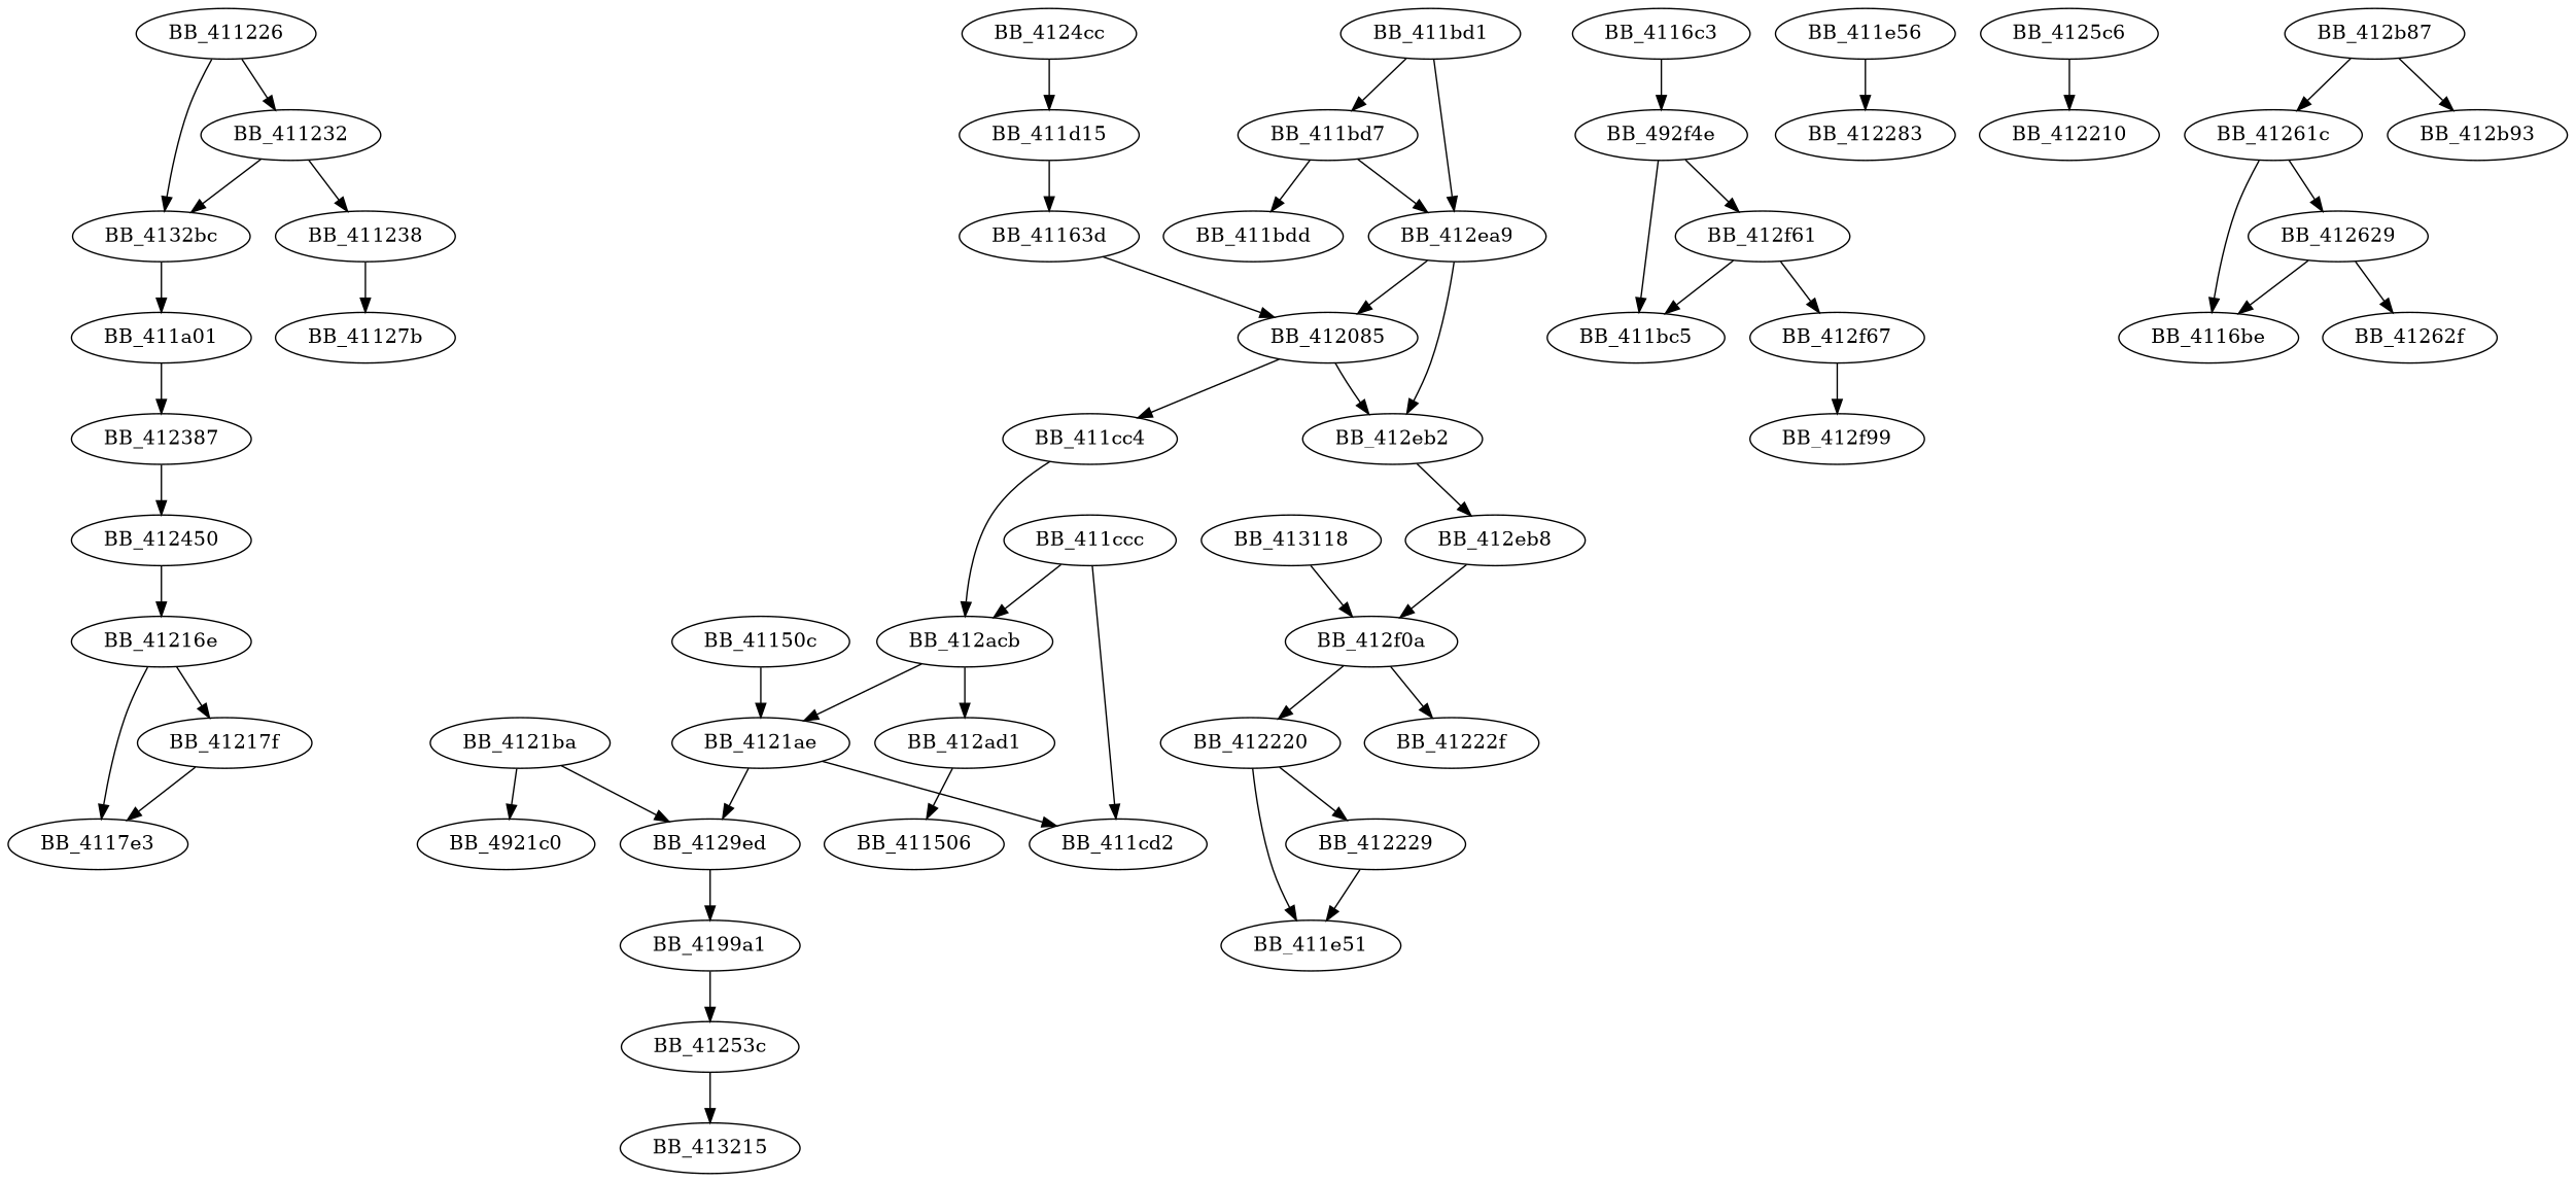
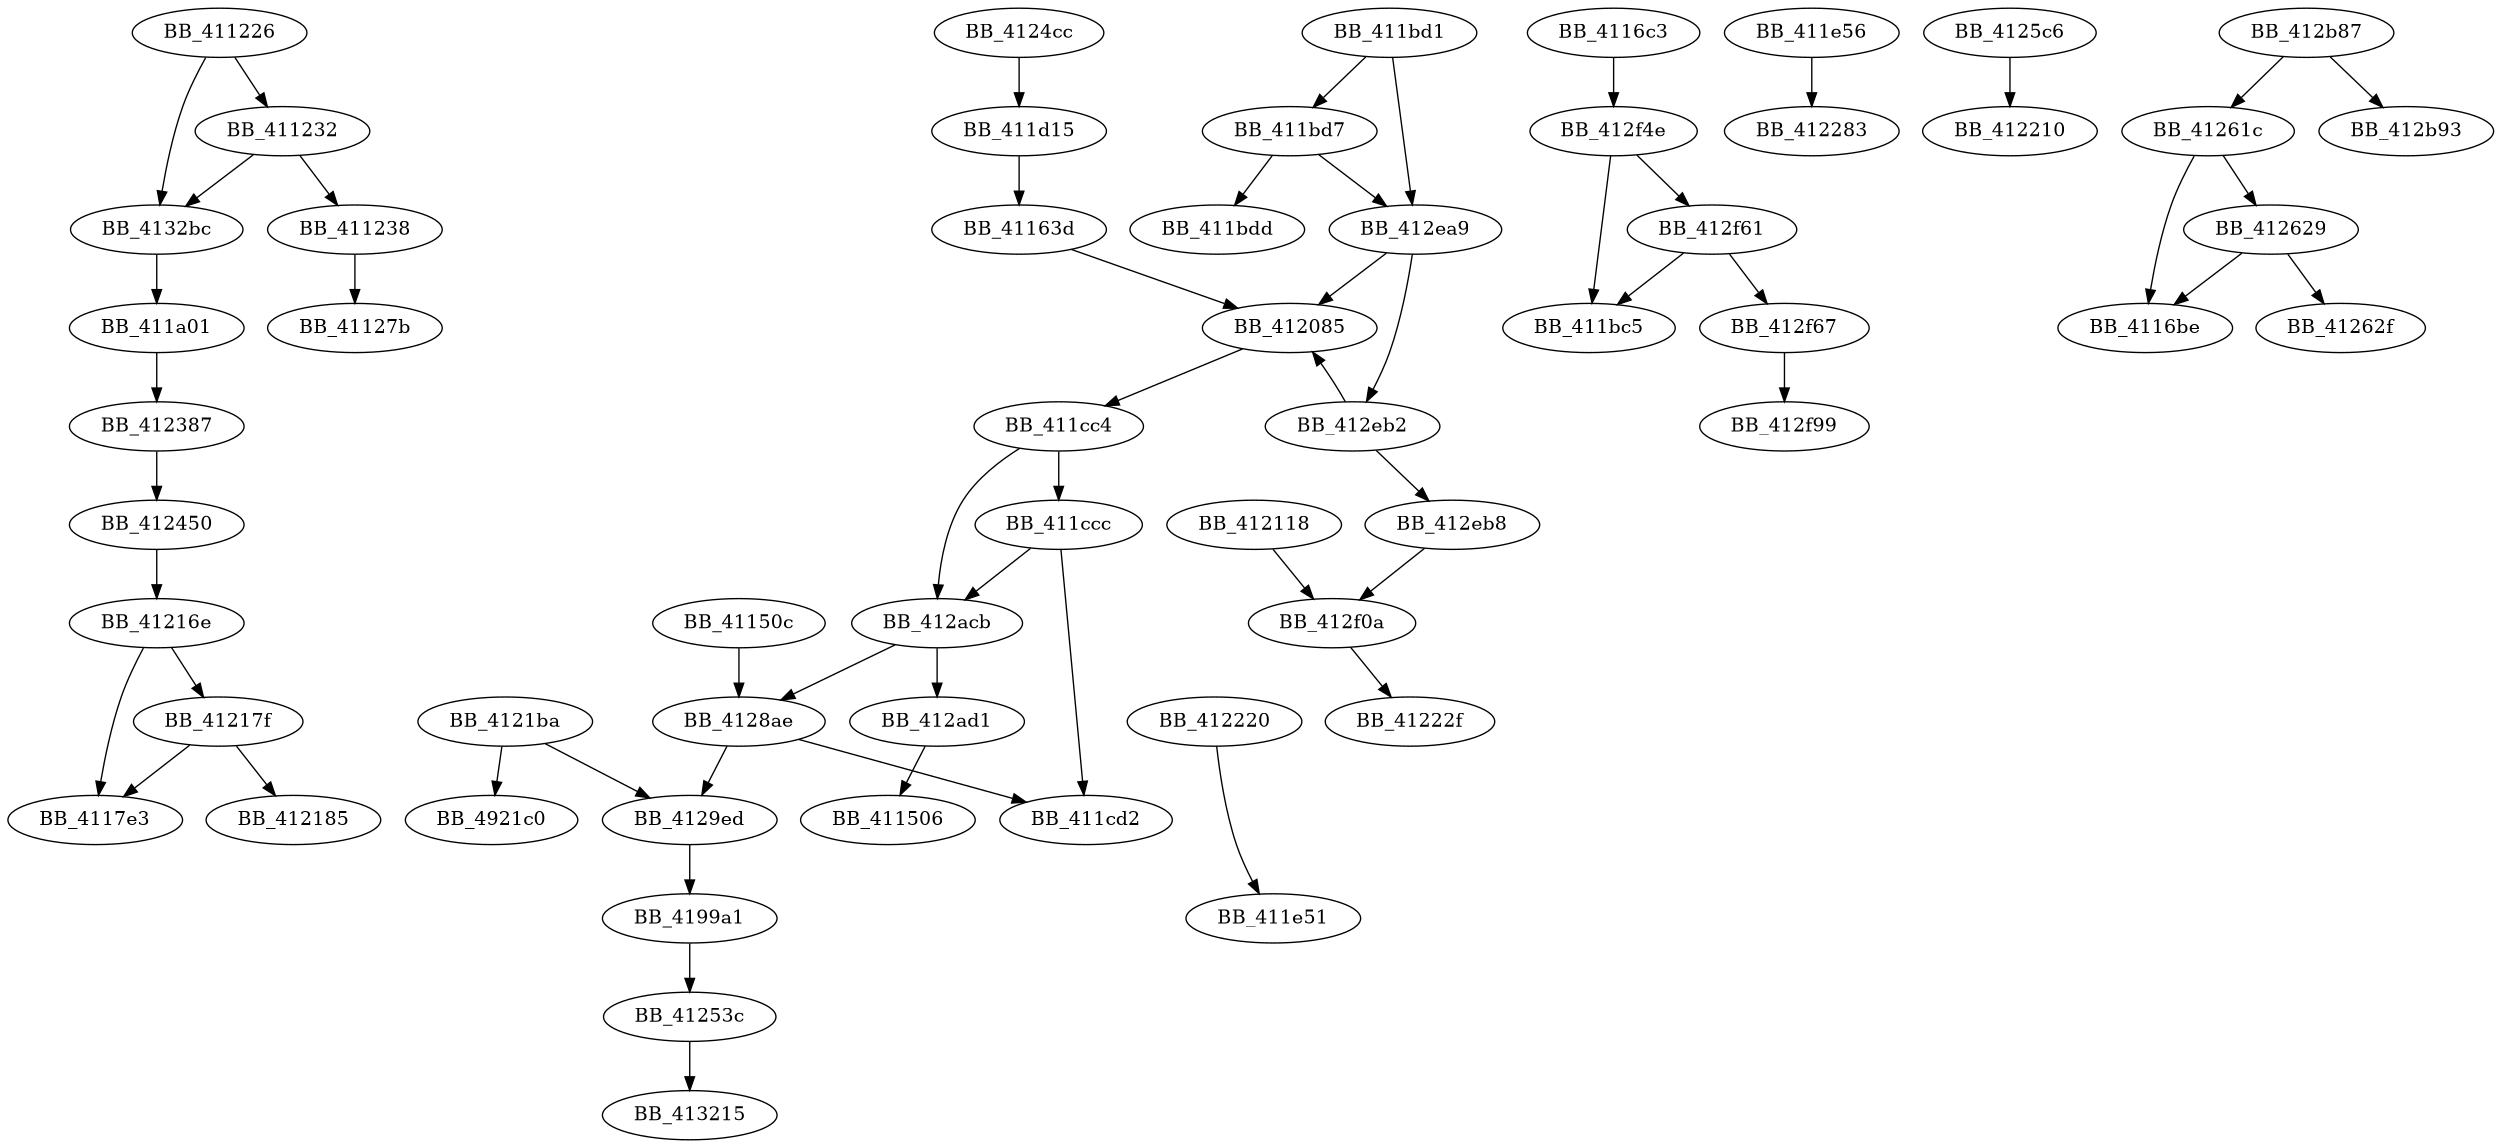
  digraph {
    fontname="DejaVu Serif"
    node [fontname="DejaVu Serif"]
    edge [fontname="DejaVu Serif"]
    BB_411226
    BB_411232
    BB_4132bc
    BB_411238
    BB_411a01
    BB_41127b
    BB_412387
    BB_412085
    BB_411cc4
    BB_4124cc
    BB_411d15
    BB_411ccc
    BB_412acb
    BB_41163d
    BB_41150c
-   BB_4121ae
+   BB_4121ae [label=BB_4128ae]
    BB_4129ed
    BB_411cd2
    BB_4121ba
    n20 [label=BB_4921c0]
    n21 [label=BB_4199a1]
-   BB_413118
+   BB_413118 [label=BB_412118]
    BB_412f0a
    BB_412220
    BB_41222f
    BB_4116c3
-   BB_412f4e [label=BB_492f4e]
+   BB_412f4e
    BB_411bc5
    BB_412f61
    BB_412f67
    BB_41253c
    BB_413215
    BB_412450
    BB_41216e
    BB_411bd1
    BB_411bd7
    BB_412ea9
    BB_411bdd
    BB_412eb2
    BB_412eb8
    BB_412ad1
    BB_411506
    BB_411e56
    BB_412283
    BB_4117e3
    BB_41217f
+   BB_412185
    n48 [label=BB_4125c6]
    BB_412210
    BB_411e51
-   BB_412229
    BB_41261c
    BB_4116be
    BB_412629
    BB_41262f
    BB_412b87
    BB_412b93
    BB_412f99
    BB_411226 -> BB_411232
    BB_411226 -> BB_4132bc
    BB_411232 -> BB_4132bc
    BB_411232 -> BB_411238
    BB_4132bc -> BB_411a01
    BB_411238 -> BB_41127b
    BB_411a01 -> BB_412387
    BB_412387 -> BB_412450
    BB_412085 -> BB_411cc4
+   BB_411cc4 -> BB_411ccc
    BB_411cc4 -> BB_412acb
    BB_4124cc -> BB_411d15
    BB_411d15 -> BB_41163d
    BB_411ccc -> BB_412acb
    BB_411ccc -> BB_411cd2
    BB_412acb -> BB_4121ae
    BB_412acb -> BB_412ad1
    BB_41163d -> BB_412085
    BB_41150c -> BB_4121ae
    BB_4121ae -> BB_4129ed
    BB_4121ae -> BB_411cd2
    BB_4129ed -> n21
    BB_4121ba -> BB_4129ed
    BB_4121ba -> n20
    n21 -> BB_41253c
    BB_413118 -> BB_412f0a
-   BB_412f0a -> BB_412220
    BB_412f0a -> BB_41222f
    BB_412220 -> BB_411e51
-   BB_412220 -> BB_412229
    BB_4116c3 -> BB_412f4e
    BB_412f4e -> BB_411bc5
    BB_412f4e -> BB_412f61
    BB_412f61 -> BB_411bc5
    BB_412f61 -> BB_412f67
    BB_412f67 -> BB_412f99
    BB_41253c -> BB_413215
    BB_412450 -> BB_41216e
    BB_41216e -> BB_4117e3
    BB_41216e -> BB_41217f
    BB_411bd1 -> BB_411bd7
    BB_411bd1 -> BB_412ea9
    BB_411bd7 -> BB_412ea9
    BB_411bd7 -> BB_411bdd
    BB_412ea9 -> BB_412085
    BB_412ea9 -> BB_412eb2
-   BB_412085 -> BB_412eb2
+   BB_412eb2 -> BB_412085
    BB_412eb2 -> BB_412eb8
    BB_412eb8 -> BB_412f0a
    BB_412ad1 -> BB_411506
    BB_411e56 -> BB_412283
    BB_41217f -> BB_4117e3
+   BB_41217f -> BB_412185
    n48 -> BB_412210
-   BB_412229 -> BB_411e51
    BB_41261c -> BB_4116be
    BB_41261c -> BB_412629
    BB_412629 -> BB_4116be
    BB_412629 -> BB_41262f
    BB_412b87 -> BB_41261c
    BB_412b87 -> BB_412b93
  }
